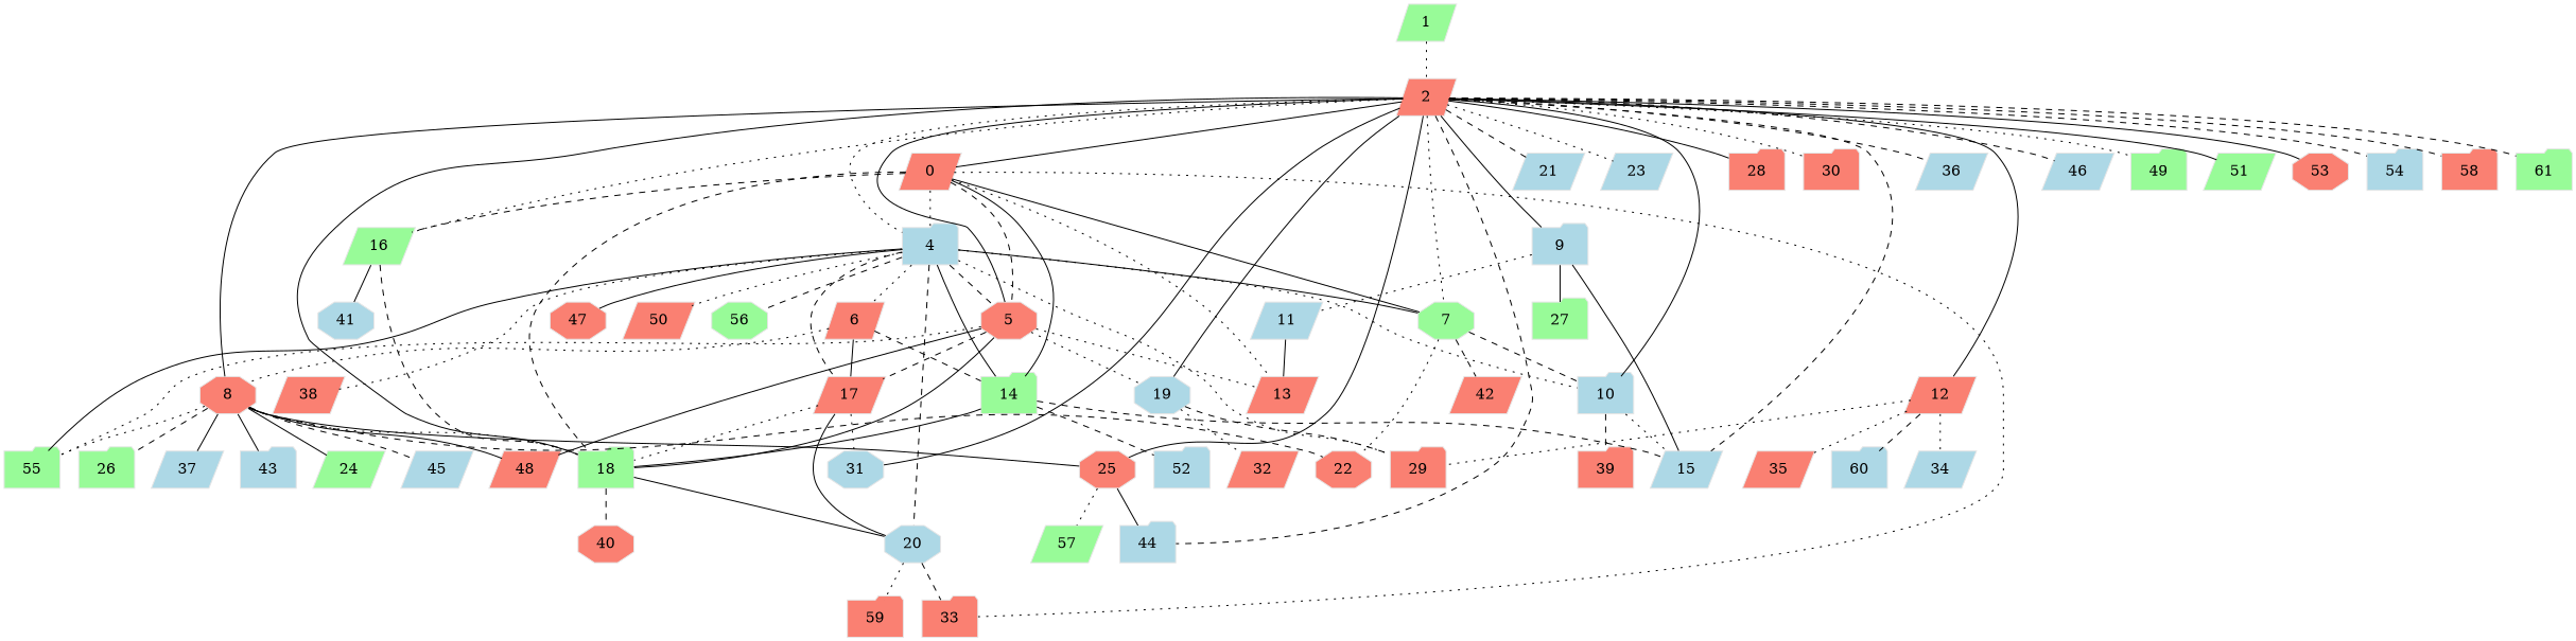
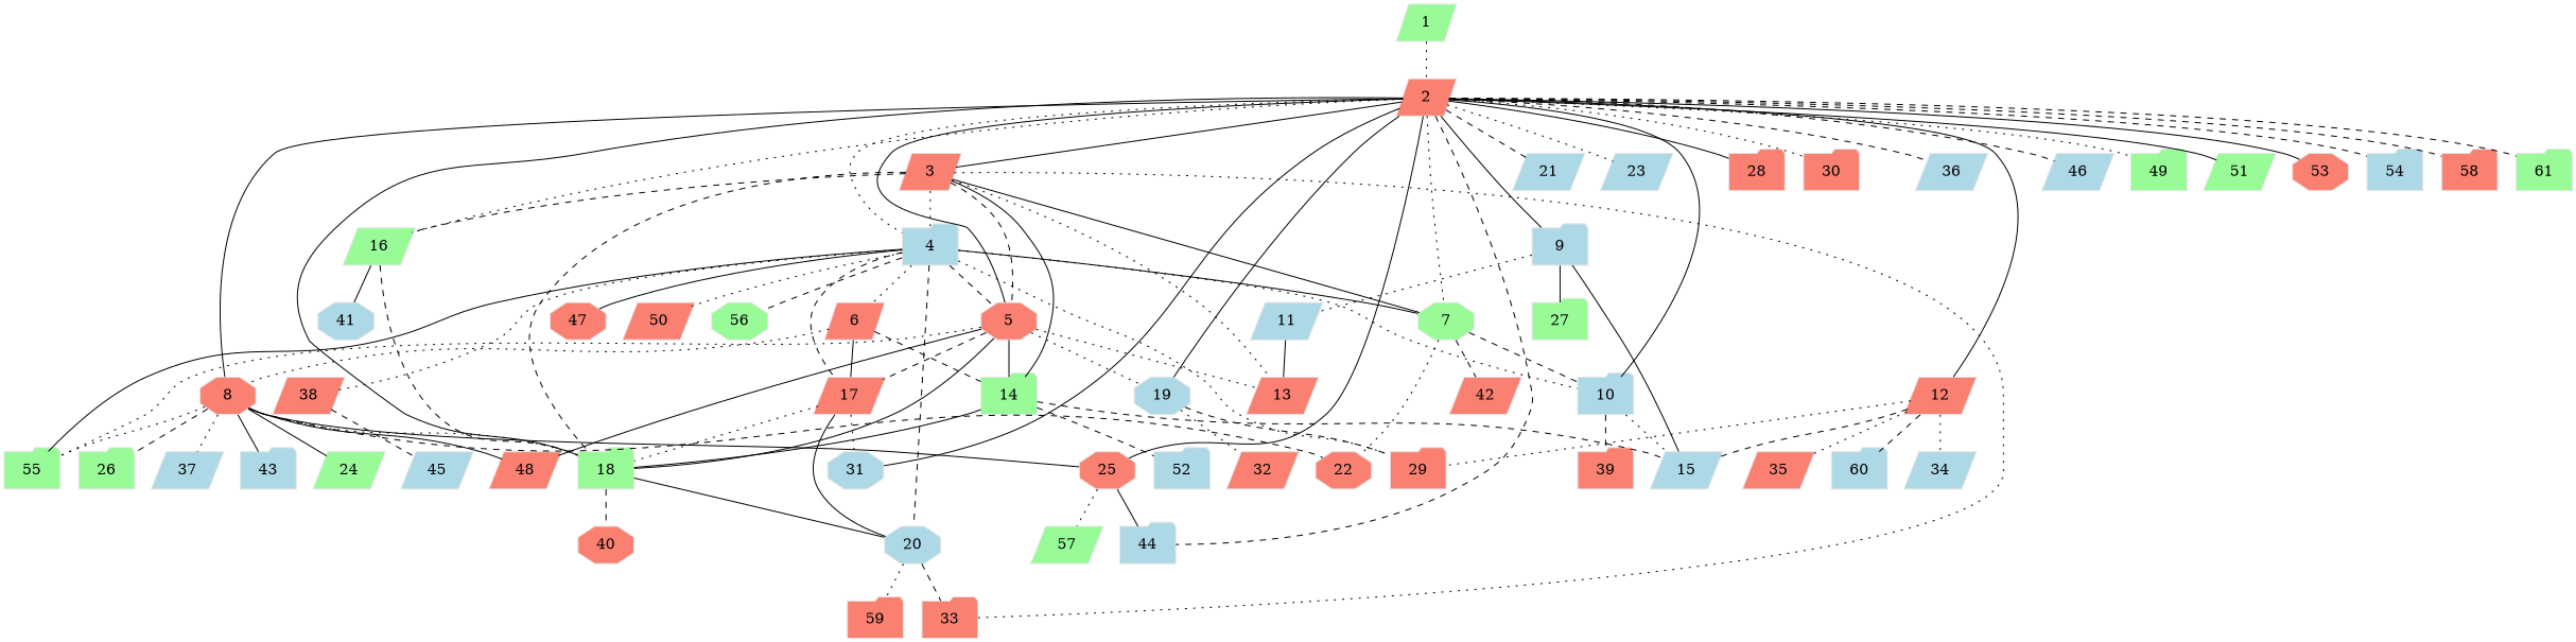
  graph {
    node [color=gray90 fillcolor=salmon shape=parallelogram style=filled]
    edge [style=solid weight=1.0]
    1 [fillcolor=palegreen]
    2
-   3 [label=0]
+   3
    4 [fillcolor=lightblue shape=folder]
    5 [shape=octagon]
    7 [fillcolor=palegreen shape=octagon]
    8 [shape=octagon]
    9 [fillcolor=lightblue shape=folder]
    10 [fillcolor=lightblue shape=folder]
    12
    15 [fillcolor=lightblue]
    16 [fillcolor=palegreen]
    18 [fillcolor=palegreen shape=folder]
    19 [fillcolor=lightblue shape=octagon]
    21 [fillcolor=lightblue]
    23 [fillcolor=lightblue]
    25 [shape=octagon]
    28 [shape=folder]
    30 [shape=folder]
    31 [fillcolor=lightblue shape=octagon]
    36 [fillcolor=lightblue]
    44 [fillcolor=lightblue shape=folder]
    46 [fillcolor=lightblue]
    49 [fillcolor=palegreen shape=folder]
    51 [fillcolor=palegreen]
    53 [shape=octagon]
    54 [fillcolor=lightblue shape=folder]
    58 [shape=folder]
    61 [fillcolor=palegreen shape=folder]
    13
    14 [fillcolor=palegreen shape=folder]
    33 [shape=folder]
    6
    17
    20 [fillcolor=lightblue shape=octagon]
    29 [shape=folder]
    38
    47 [shape=octagon]
    50
    55 [fillcolor=palegreen shape=folder]
    56 [fillcolor=palegreen shape=octagon]
    48
    22 [shape=octagon]
    42
    24 [fillcolor=palegreen]
    26 [fillcolor=palegreen shape=folder]
    37 [fillcolor=lightblue]
    43 [fillcolor=lightblue shape=folder]
    45 [fillcolor=lightblue]
    11 [fillcolor=lightblue]
    27 [fillcolor=palegreen shape=folder]
    39 [shape=folder]
    34 [fillcolor=lightblue]
    35
    60 [fillcolor=lightblue shape=folder]
    41 [fillcolor=lightblue shape=octagon]
    40 [shape=octagon]
    32
    57 [fillcolor=palegreen]
    52 [fillcolor=lightblue shape=folder]
    59 [shape=folder]
    1 -- 2 [style=dotted]
    2 -- 3
    2 -- 4 [style=dotted weight=2.0]
    2 -- 5 [weight=2.0]
    2 -- 7 [style=dotted]
    2 -- 8 [weight=2.0]
    2 -- 9
    2 -- 10
    2 -- 12
-   2 -- 15 [style=dashed]
+   12 -- 15 [style=dashed]
    2 -- 16 [style=dotted weight=2.0]
    2 -- 18
    2 -- 19
    2 -- 21 [style=dashed]
    2 -- 23 [style=dotted]
    2 -- 25 [weight=3.0]
    2 -- 28
    2 -- 30 [style=dotted]
    2 -- 31 [weight=2.0]
    2 -- 36 [style=dashed]
    2 -- 44 [style=dashed]
    2 -- 46 [style=dashed]
    2 -- 49 [style=dotted]
    2 -- 51
    2 -- 53
    2 -- 54 [style=dashed]
    2 -- 58 [style=dashed]
    2 -- 61 [style=dashed]
    3 -- 4 [style=dotted weight=19.0]
    3 -- 5 [style=dashed]
    3 -- 7
    3 -- 16 [style=dashed]
    3 -- 18 [style=dashed weight=2.0]
    3 -- 13 [style=dotted]
    3 -- 14
    3 -- 33 [style=dotted]
    4 -- 5 [style=dashed]
    4 -- 7 [weight=2.0]
    4 -- 10 [style=dotted]
    4 -- 6 [style=dotted]
    4 -- 17 [style=dashed]
    4 -- 20 [style=dashed weight=2.0]
    4 -- 29 [style=dotted]
    4 -- 38 [style=dotted]
    4 -- 47
    4 -- 50 [style=dotted]
    4 -- 55
    4 -- 56 [style=dashed]
    5 -- 18
    5 -- 19 [style=dotted]
    5 -- 13 [style=dotted]
-   4 -- 14
+   5 -- 14
    5 -- 17 [style=dashed]
    5 -- 55 [style=dotted]
    5 -- 48
    7 -- 10 [style=dashed]
    7 -- 22 [style=dotted]
    7 -- 42 [style=dashed]
    8 -- 18 [style=dotted]
    8 -- 25
    8 -- 55 [style=dotted]
    8 -- 48
    8 -- 22 [style=dashed]
    8 -- 24
    8 -- 26 [style=dashed]
-   8 -- 37
+   8 -- 37 [style=dotted]
    8 -- 43
-   8 -- 45 [style=dashed]
+   38 -- 45 [style=dashed]
    9 -- 15
    9 -- 11 [style=dotted]
    9 -- 27
    10 -- 15 [style=dotted]
    10 -- 39 [style=dashed]
    12 -- 29 [style=dotted]
    12 -- 34 [style=dotted]
    12 -- 35 [style=dotted]
    12 -- 60 [style=dashed]
    16 -- 18 [style=dashed]
    16 -- 41
    18 -- 20
    18 -- 40 [style=dashed weight=5.0]
    19 -- 29 [style=dashed]
    19 -- 32 [style=dotted]
    25 -- 44 [weight=2.0]
    25 -- 57 [style=dotted]
    14 -- 15 [style=dashed]
    14 -- 18
    14 -- 52 [style=dashed]
    6 -- 8 [style=dotted]
    6 -- 14 [style=dashed]
    6 -- 17
    17 -- 18 [style=dotted]
    17 -- 31 [style=dotted weight=3.0]
    17 -- 20
    20 -- 33 [style=dashed weight=2.0]
    20 -- 59 [style=dotted]
    11 -- 13
  }
